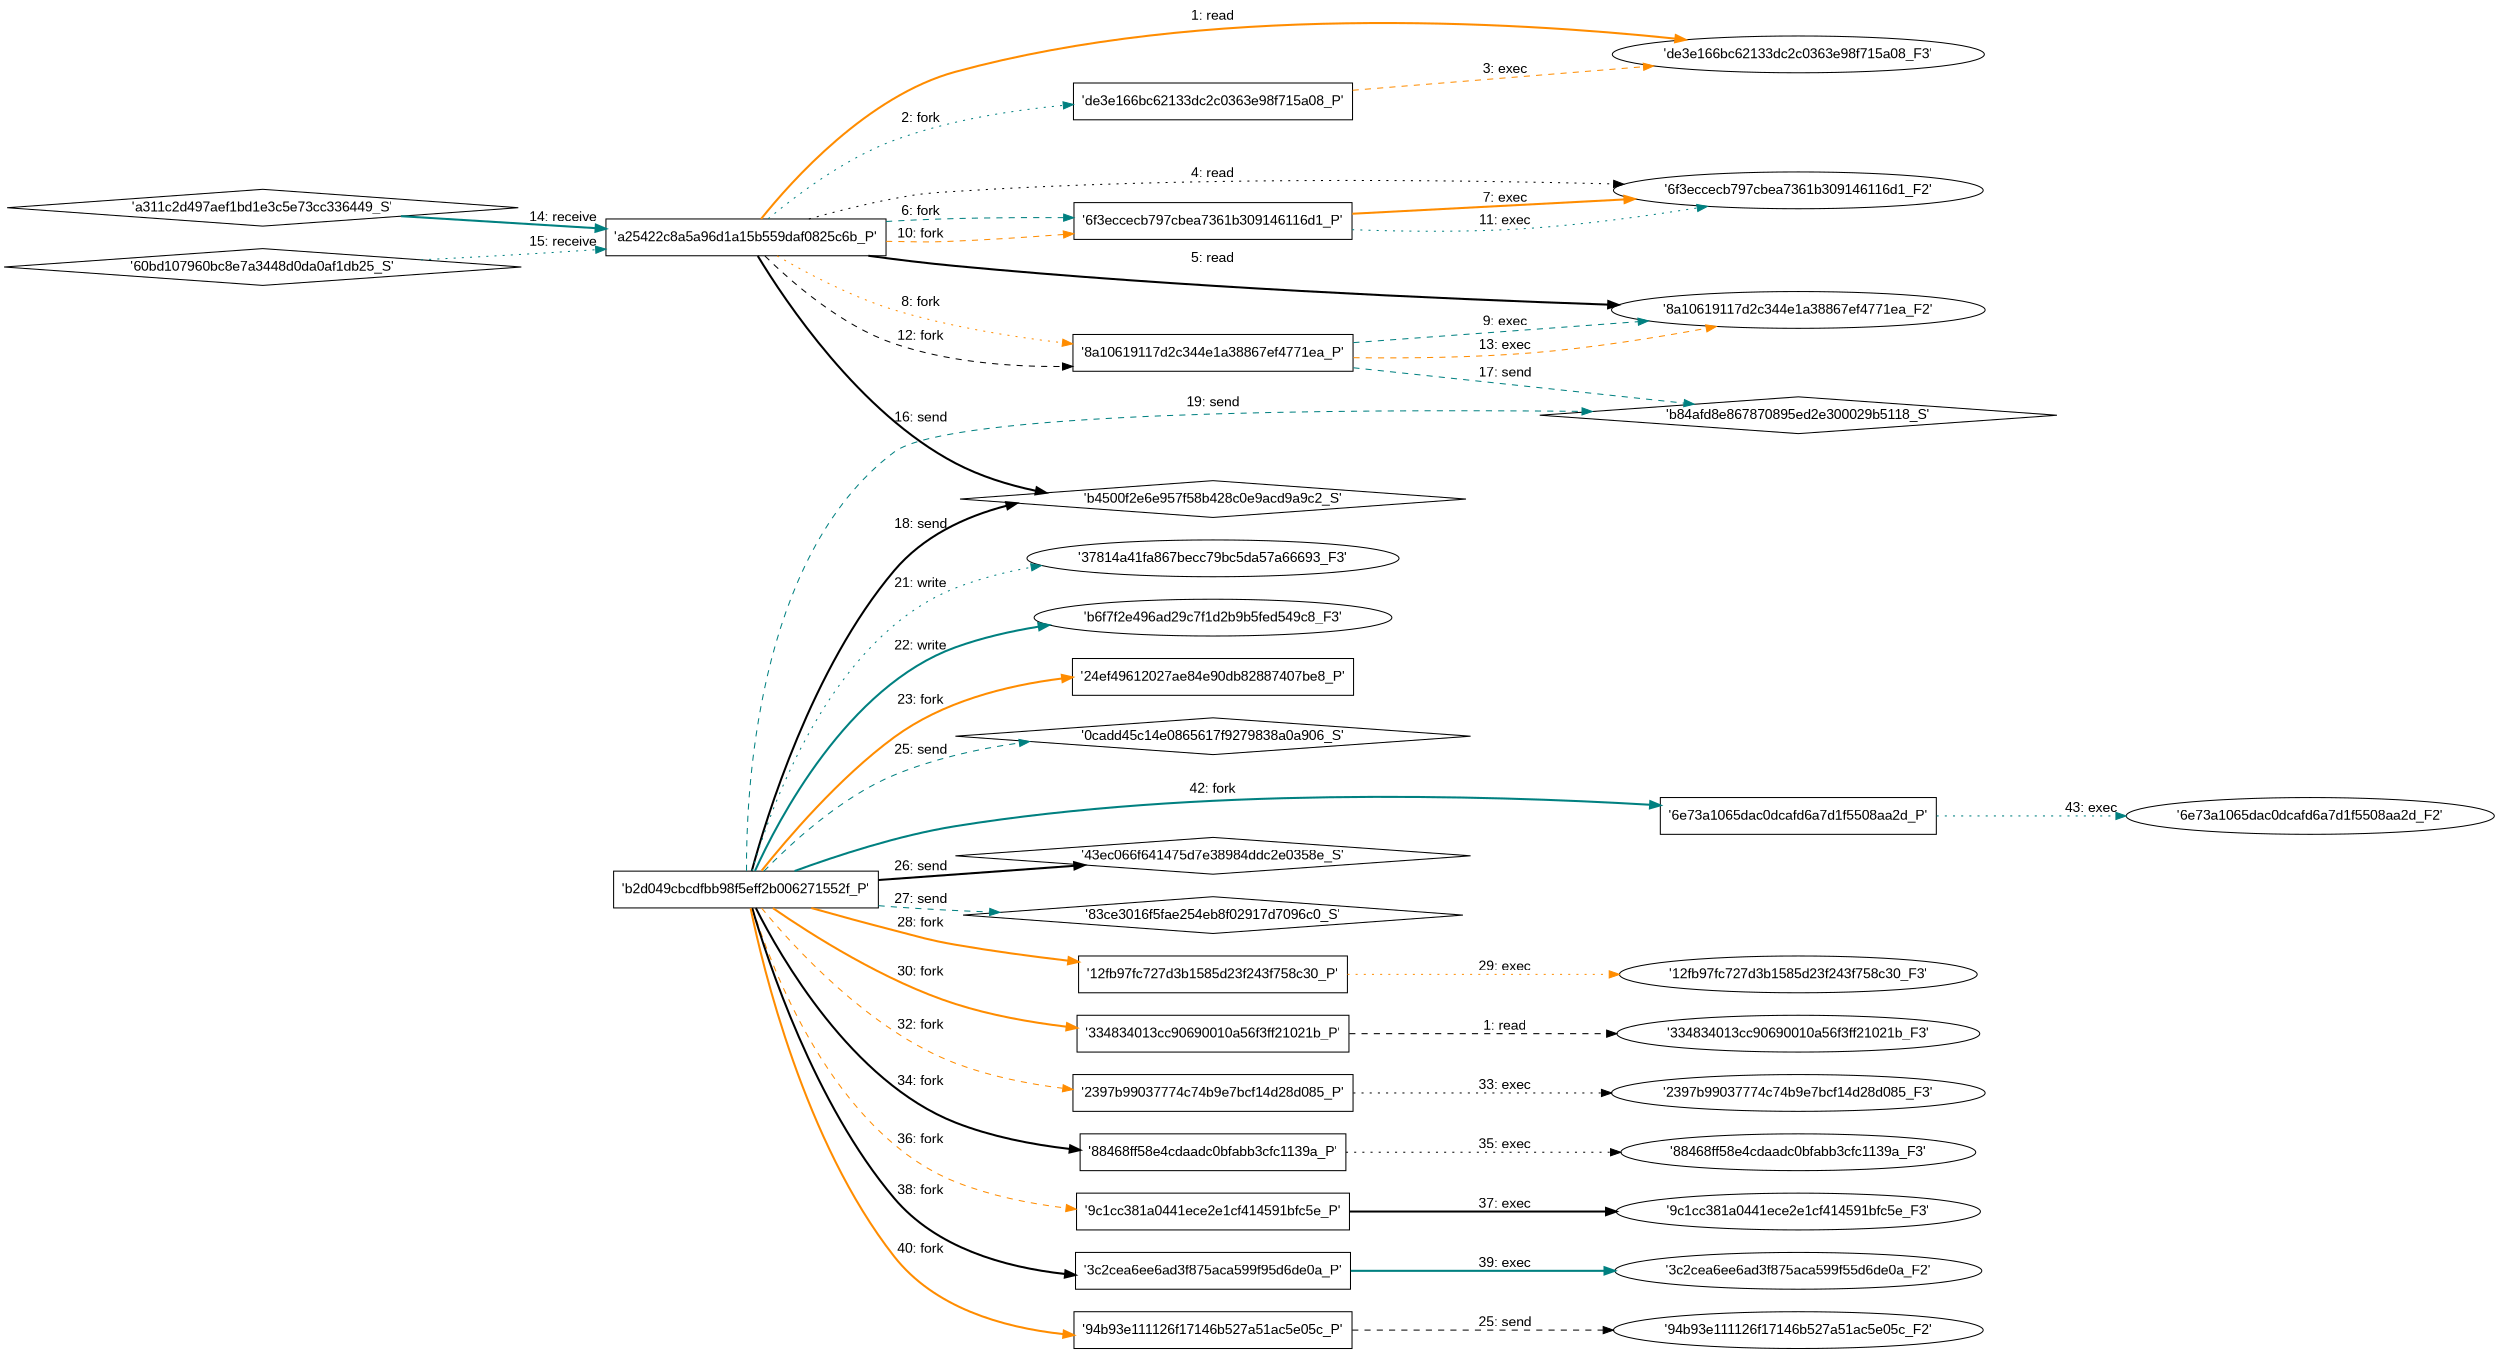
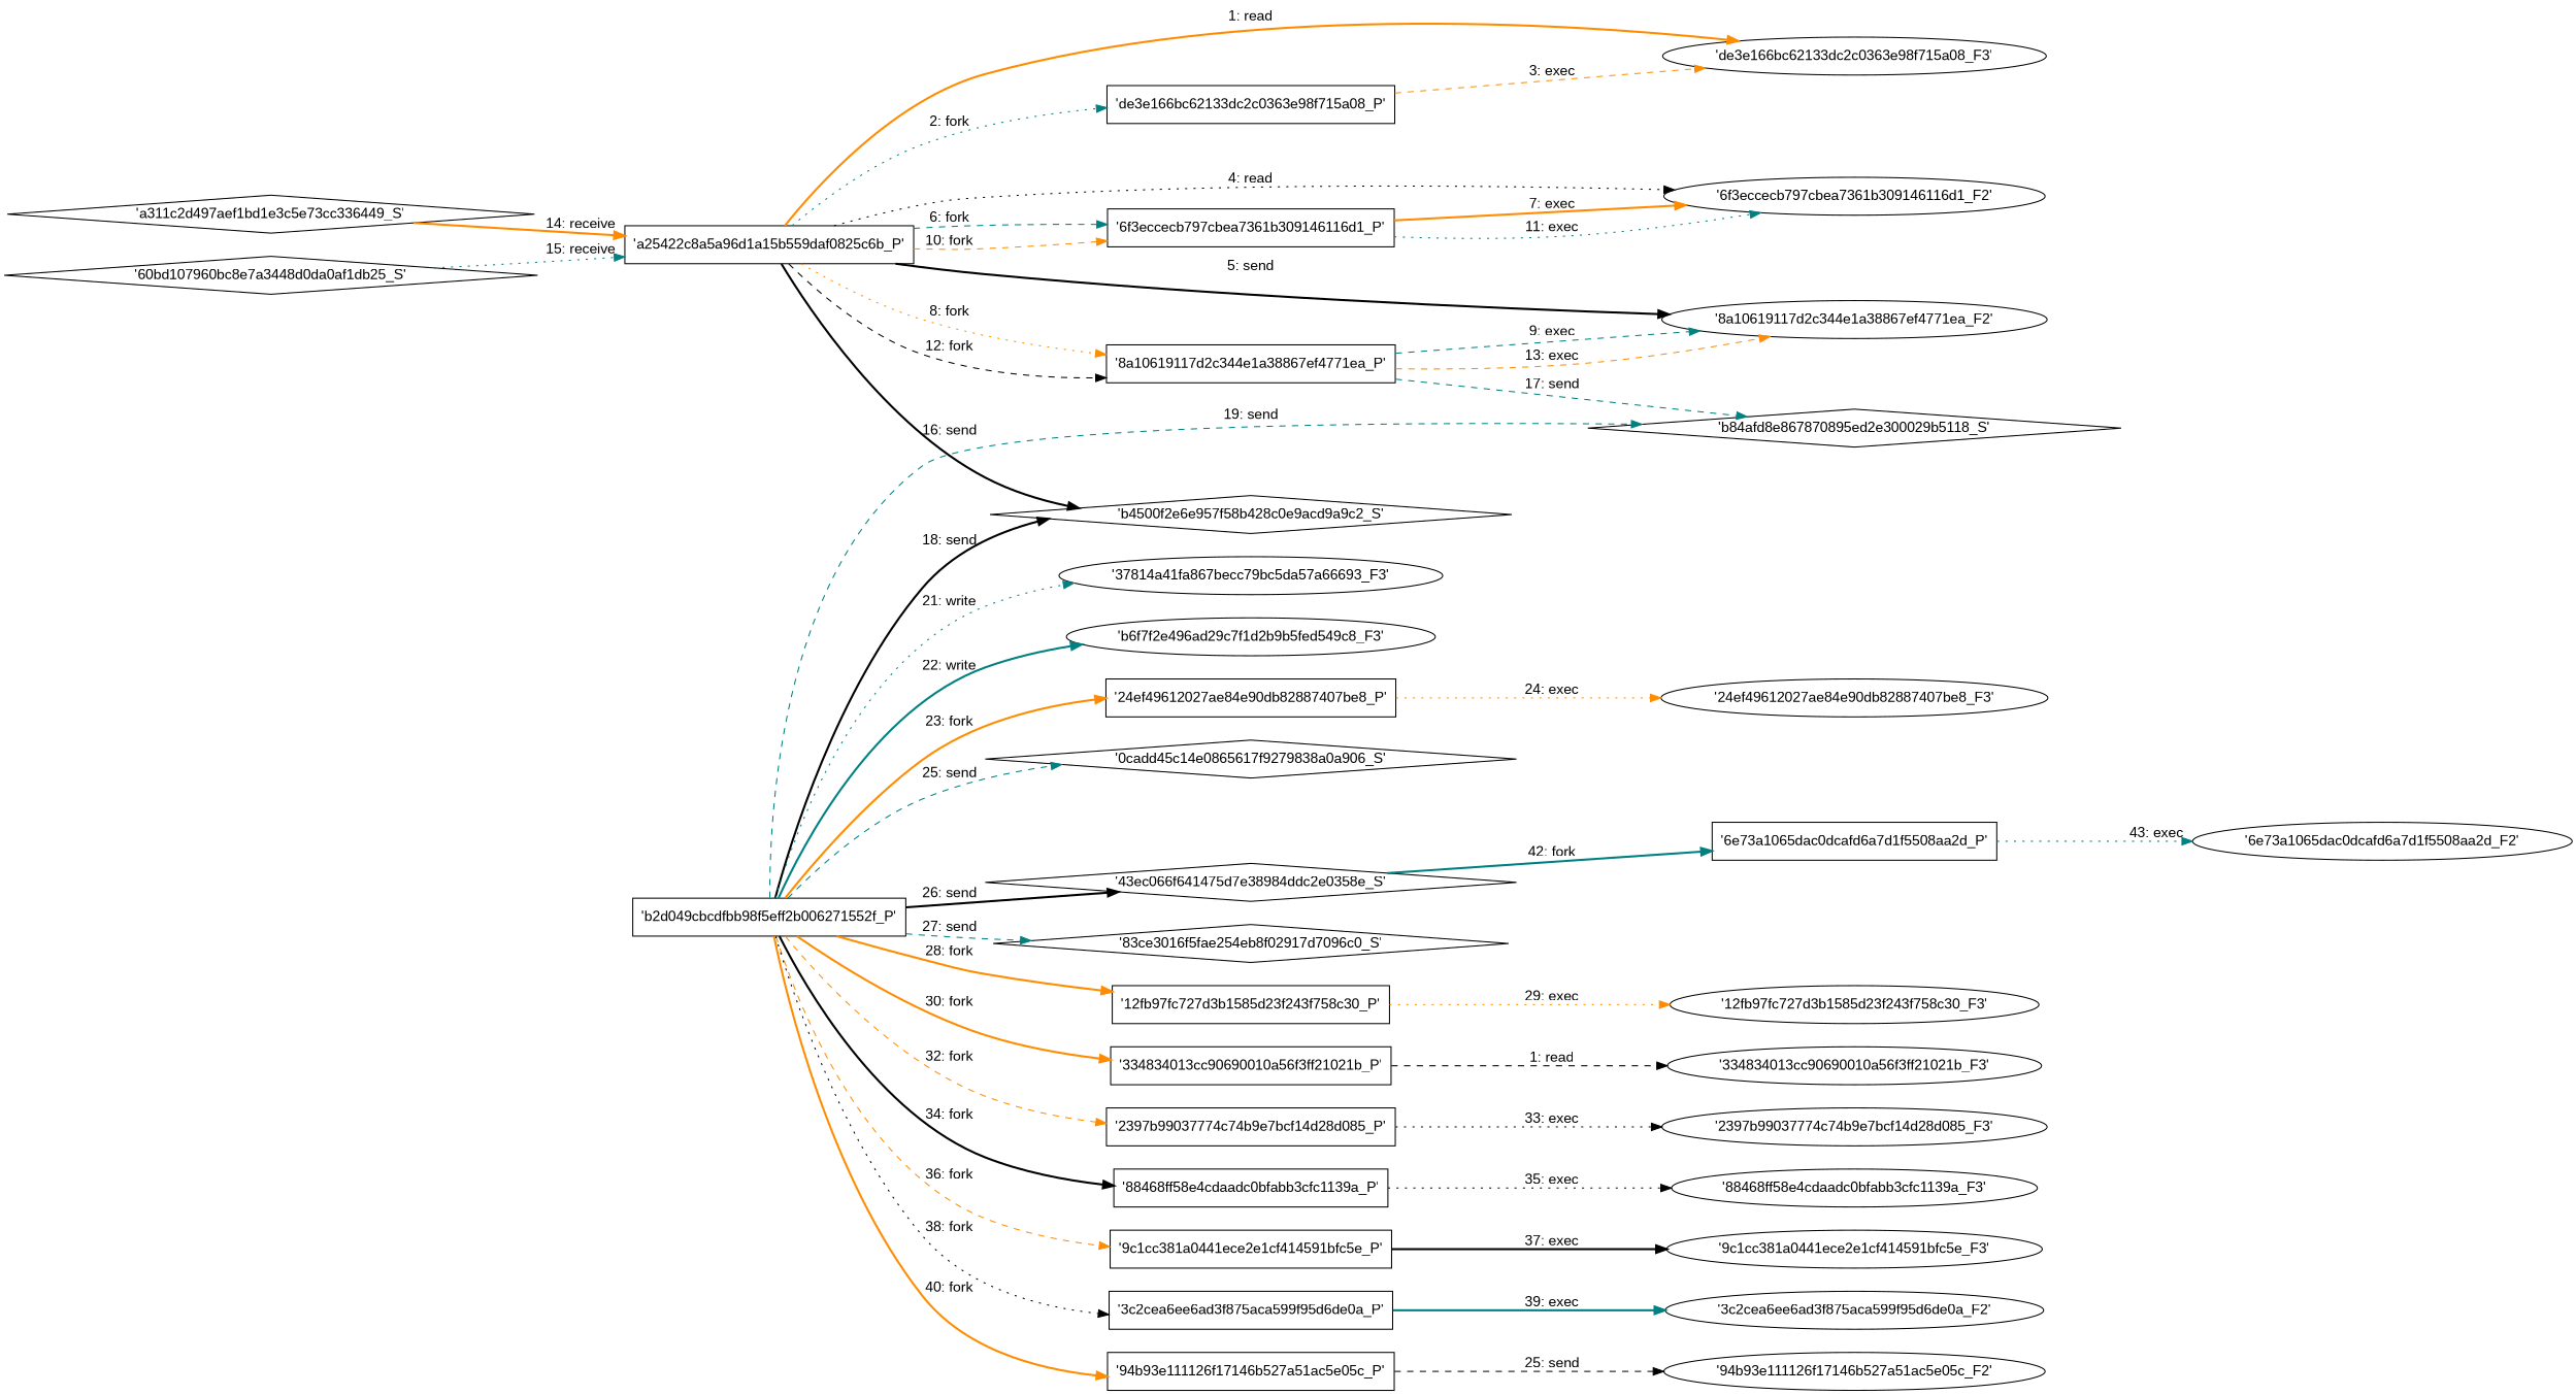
  digraph {
    engine=neato
    fixedsize=false
    fontname="Liberation Sans"
    fontsize=10
    nodesep=0.3
    rankdir=LR
    ranksep=0
    splines=true
    node [fontname="Liberation Sans" node_type=Process shape=ellipse]
    edge [color=darkorange fontname="Liberation Sans" style=bold]
    "'de3e166bc62133dc2c0363e98f715a08_F3'" [node_type=File]
    "'a25422c8a5a96d1a15b559daf0825c6b_P'" [shape=box]
    "'de3e166bc62133dc2c0363e98f715a08_P'" [shape=box]
    "'6f3eccecb797cbea7361b309146116d1_F2'" [node_type=File]
    "'8a10619117d2c344e1a38867ef4771ea_F2'" [node_type=File]
    "'6f3eccecb797cbea7361b309146116d1_P'" [shape=box]
    "'8a10619117d2c344e1a38867ef4771ea_P'" [shape=box]
    "'b4500f2e6e957f58b428c0e9acd9a9c2_S'" [node_type=Socket shape=diamond]
    "'b84afd8e867870895ed2e300029b5118_S'" [node_type=Socket shape=diamond]
    "'a311c2d497aef1bd1e3c5e73cc336449_S'" [node_type=Socket shape=diamond]
    "'60bd107960bc8e7a3448d0da0af1db25_S'" [node_type=Socket shape=diamond]
    "'b2d049cbcdfbb98f5eff2b006271552f_P'" [shape=box]
    "'37814a41fa867becc79bc5da57a66693_F3'" [node_type=file]
    "'b6f7f2e496ad29c7f1d2b9b5fed549c8_F3'" [node_type=file]
    "'24ef49612027ae84e90db82887407be8_P'" [shape=box]
    "'0cadd45c14e0865617f9279838a0a906_S'" [node_type=Socket shape=diamond]
    "'43ec066f641475d7e38984ddc2e0358e_S'" [node_type=Socket shape=diamond]
    "'83ce3016f5fae254eb8f02917d7096c0_S'" [node_type=Socket shape=diamond]
    "'12fb97fc727d3b1585d23f243f758c30_P'" [shape=box]
    "'334834013cc90690010a56f3ff21021b_P'" [shape=box]
    "'2397b99037774c74b9e7bcf14d28d085_P'" [shape=box]
    "'88468ff58e4cdaadc0bfabb3cfc1139a_P'" [shape=box]
    "'9c1cc381a0441ece2e1cf414591bfc5e_P'" [shape=box]
    "'3c2cea6ee6ad3f875aca599f95d6de0a_P'" [shape=box]
    "'94b93e111126f17146b527a51ac5e05c_P'" [shape=box]
    "'6e73a1065dac0dcafd6a7d1f5508aa2d_P'" [shape=box]
+   "'24ef49612027ae84e90db82887407be8_F3'" [node_type=File]
    "'12fb97fc727d3b1585d23f243f758c30_F3'" [node_type=File]
    "'334834013cc90690010a56f3ff21021b_F3'" [node_type=File]
    "'2397b99037774c74b9e7bcf14d28d085_F3'" [node_type=File]
    "'88468ff58e4cdaadc0bfabb3cfc1139a_F3'" [node_type=File]
    "'9c1cc381a0441ece2e1cf414591bfc5e_F3'" [node_type=File]
-   "'3c2cea6ee6ad3f875aca599f95d6de0a_F2'" [node_type=File label="'3c2cea6ee6ad3f875aca599f55d6de0a_F2'"]
+   "'3c2cea6ee6ad3f875aca599f95d6de0a_F2'" [node_type=File]
    "'94b93e111126f17146b527a51ac5e05c_F2'" [node_type=File]
    "'6e73a1065dac0dcafd6a7d1f5508aa2d_F2'" [node_type=File]
    "'a25422c8a5a96d1a15b559daf0825c6b_P'" -> "'de3e166bc62133dc2c0363e98f715a08_F3'" [label="1: read"]
    "'a25422c8a5a96d1a15b559daf0825c6b_P'" -> "'de3e166bc62133dc2c0363e98f715a08_P'" [color=teal label="2: fork" style=dotted]
    "'a25422c8a5a96d1a15b559daf0825c6b_P'" -> "'6f3eccecb797cbea7361b309146116d1_F2'" [color=black label="4: read" style=dotted]
-   "'a25422c8a5a96d1a15b559daf0825c6b_P'" -> "'8a10619117d2c344e1a38867ef4771ea_F2'" [color=black label="5: read"]
+   "'a25422c8a5a96d1a15b559daf0825c6b_P'" -> "'8a10619117d2c344e1a38867ef4771ea_F2'" [color=black label="5: send"]
    "'a25422c8a5a96d1a15b559daf0825c6b_P'" -> "'6f3eccecb797cbea7361b309146116d1_P'" [color=teal label="6: fork" style=dashed]
    "'a25422c8a5a96d1a15b559daf0825c6b_P'" -> "'6f3eccecb797cbea7361b309146116d1_P'" [label="10: fork" style=dashed]
    "'a25422c8a5a96d1a15b559daf0825c6b_P'" -> "'8a10619117d2c344e1a38867ef4771ea_P'" [label="8: fork" style=dotted]
    "'a25422c8a5a96d1a15b559daf0825c6b_P'" -> "'8a10619117d2c344e1a38867ef4771ea_P'" [color=black label="12: fork" style=dashed]
    "'a25422c8a5a96d1a15b559daf0825c6b_P'" -> "'b4500f2e6e957f58b428c0e9acd9a9c2_S'" [color=black label="16: send"]
    "'de3e166bc62133dc2c0363e98f715a08_P'" -> "'de3e166bc62133dc2c0363e98f715a08_F3'" [label="3: exec" style=dashed]
    "'6f3eccecb797cbea7361b309146116d1_P'" -> "'6f3eccecb797cbea7361b309146116d1_F2'" [label="7: exec"]
    "'6f3eccecb797cbea7361b309146116d1_P'" -> "'6f3eccecb797cbea7361b309146116d1_F2'" [color=teal label="11: exec" style=dotted]
    "'8a10619117d2c344e1a38867ef4771ea_P'" -> "'8a10619117d2c344e1a38867ef4771ea_F2'" [color=teal label="9: exec" style=dashed]
    "'8a10619117d2c344e1a38867ef4771ea_P'" -> "'8a10619117d2c344e1a38867ef4771ea_F2'" [label="13: exec" style=dashed]
    "'8a10619117d2c344e1a38867ef4771ea_P'" -> "'b84afd8e867870895ed2e300029b5118_S'" [color=teal label="17: send" style=dashed]
-   "'a311c2d497aef1bd1e3c5e73cc336449_S'" -> "'a25422c8a5a96d1a15b559daf0825c6b_P'" [color=teal label="14: receive"]
+   "'a311c2d497aef1bd1e3c5e73cc336449_S'" -> "'a25422c8a5a96d1a15b559daf0825c6b_P'" [label="14: receive"]
    "'60bd107960bc8e7a3448d0da0af1db25_S'" -> "'a25422c8a5a96d1a15b559daf0825c6b_P'" [color=teal label="15: receive" style=dotted]
    "'b2d049cbcdfbb98f5eff2b006271552f_P'" -> "'b4500f2e6e957f58b428c0e9acd9a9c2_S'" [color=black label="18: send"]
    "'b2d049cbcdfbb98f5eff2b006271552f_P'" -> "'b84afd8e867870895ed2e300029b5118_S'" [color=teal label="19: send" style=dashed]
    "'b2d049cbcdfbb98f5eff2b006271552f_P'" -> "'37814a41fa867becc79bc5da57a66693_F3'" [color=teal label="21: write" style=dotted]
    "'b2d049cbcdfbb98f5eff2b006271552f_P'" -> "'b6f7f2e496ad29c7f1d2b9b5fed549c8_F3'" [color=teal label="22: write"]
    "'b2d049cbcdfbb98f5eff2b006271552f_P'" -> "'24ef49612027ae84e90db82887407be8_P'" [label="23: fork"]
    "'b2d049cbcdfbb98f5eff2b006271552f_P'" -> "'0cadd45c14e0865617f9279838a0a906_S'" [color=teal label="25: send" style=dashed]
    "'b2d049cbcdfbb98f5eff2b006271552f_P'" -> "'43ec066f641475d7e38984ddc2e0358e_S'" [color=black label="26: send"]
    "'b2d049cbcdfbb98f5eff2b006271552f_P'" -> "'83ce3016f5fae254eb8f02917d7096c0_S'" [color=teal label="27: send" style=dashed]
    "'b2d049cbcdfbb98f5eff2b006271552f_P'" -> "'12fb97fc727d3b1585d23f243f758c30_P'" [label="28: fork"]
    "'b2d049cbcdfbb98f5eff2b006271552f_P'" -> "'334834013cc90690010a56f3ff21021b_P'" [label="30: fork"]
    "'b2d049cbcdfbb98f5eff2b006271552f_P'" -> "'2397b99037774c74b9e7bcf14d28d085_P'" [label="32: fork" style=dashed]
    "'b2d049cbcdfbb98f5eff2b006271552f_P'" -> "'88468ff58e4cdaadc0bfabb3cfc1139a_P'" [color=black label="34: fork"]
    "'b2d049cbcdfbb98f5eff2b006271552f_P'" -> "'9c1cc381a0441ece2e1cf414591bfc5e_P'" [label="36: fork" style=dashed]
-   "'b2d049cbcdfbb98f5eff2b006271552f_P'" -> "'3c2cea6ee6ad3f875aca599f95d6de0a_P'" [color=black label="38: fork"]
+   "'b2d049cbcdfbb98f5eff2b006271552f_P'" -> "'3c2cea6ee6ad3f875aca599f95d6de0a_P'" [color=black label="38: fork" style=dotted]
    "'b2d049cbcdfbb98f5eff2b006271552f_P'" -> "'94b93e111126f17146b527a51ac5e05c_P'" [label="40: fork"]
-   "'b2d049cbcdfbb98f5eff2b006271552f_P'" -> "'6e73a1065dac0dcafd6a7d1f5508aa2d_P'" [color=teal label="42: fork"]
+   "'43ec066f641475d7e38984ddc2e0358e_S'" -> "'6e73a1065dac0dcafd6a7d1f5508aa2d_P'" [color=teal label="42: fork"]
+   "'24ef49612027ae84e90db82887407be8_P'" -> "'24ef49612027ae84e90db82887407be8_F3'" [label="24: exec" style=dotted]
    "'12fb97fc727d3b1585d23f243f758c30_P'" -> "'12fb97fc727d3b1585d23f243f758c30_F3'" [label="29: exec" style=dotted]
    "'334834013cc90690010a56f3ff21021b_P'" -> "'334834013cc90690010a56f3ff21021b_F3'" [color=black label="1: read" style=dashed]
    "'2397b99037774c74b9e7bcf14d28d085_P'" -> "'2397b99037774c74b9e7bcf14d28d085_F3'" [color=black label="33: exec" style=dotted]
    "'88468ff58e4cdaadc0bfabb3cfc1139a_P'" -> "'88468ff58e4cdaadc0bfabb3cfc1139a_F3'" [color=black label="35: exec" style=dotted]
    "'9c1cc381a0441ece2e1cf414591bfc5e_P'" -> "'9c1cc381a0441ece2e1cf414591bfc5e_F3'" [color=black label="37: exec"]
    "'3c2cea6ee6ad3f875aca599f95d6de0a_P'" -> "'3c2cea6ee6ad3f875aca599f95d6de0a_F2'" [color=teal label="39: exec"]
    "'94b93e111126f17146b527a51ac5e05c_P'" -> "'94b93e111126f17146b527a51ac5e05c_F2'" [color=black label="25: send" style=dashed]
    "'6e73a1065dac0dcafd6a7d1f5508aa2d_P'" -> "'6e73a1065dac0dcafd6a7d1f5508aa2d_F2'" [color=teal label="43: exec" style=dotted]
  }
